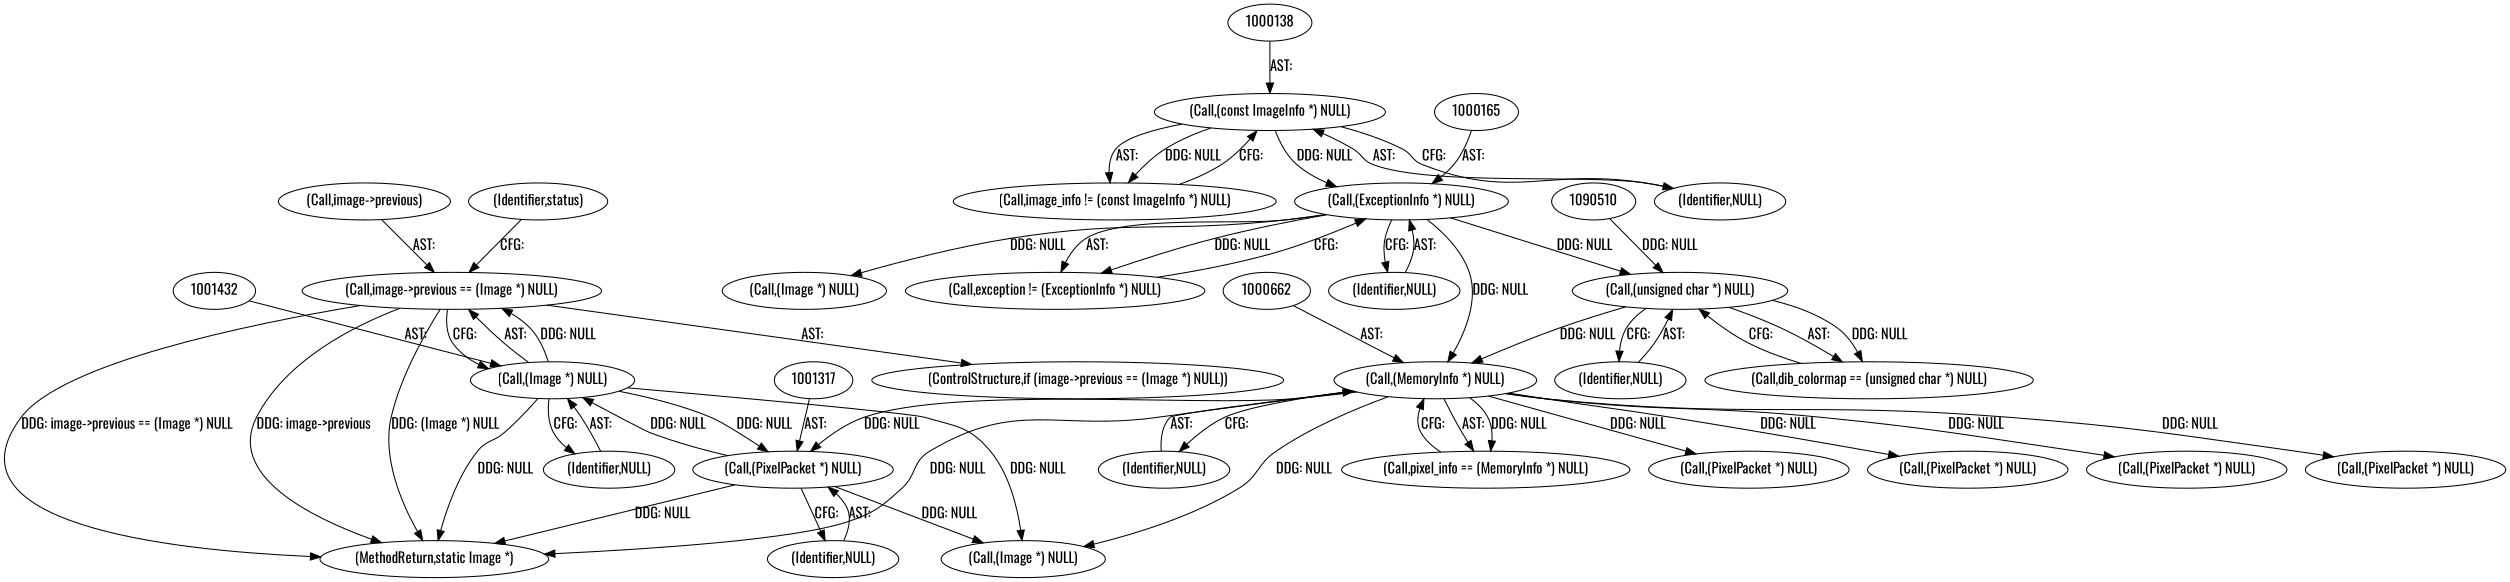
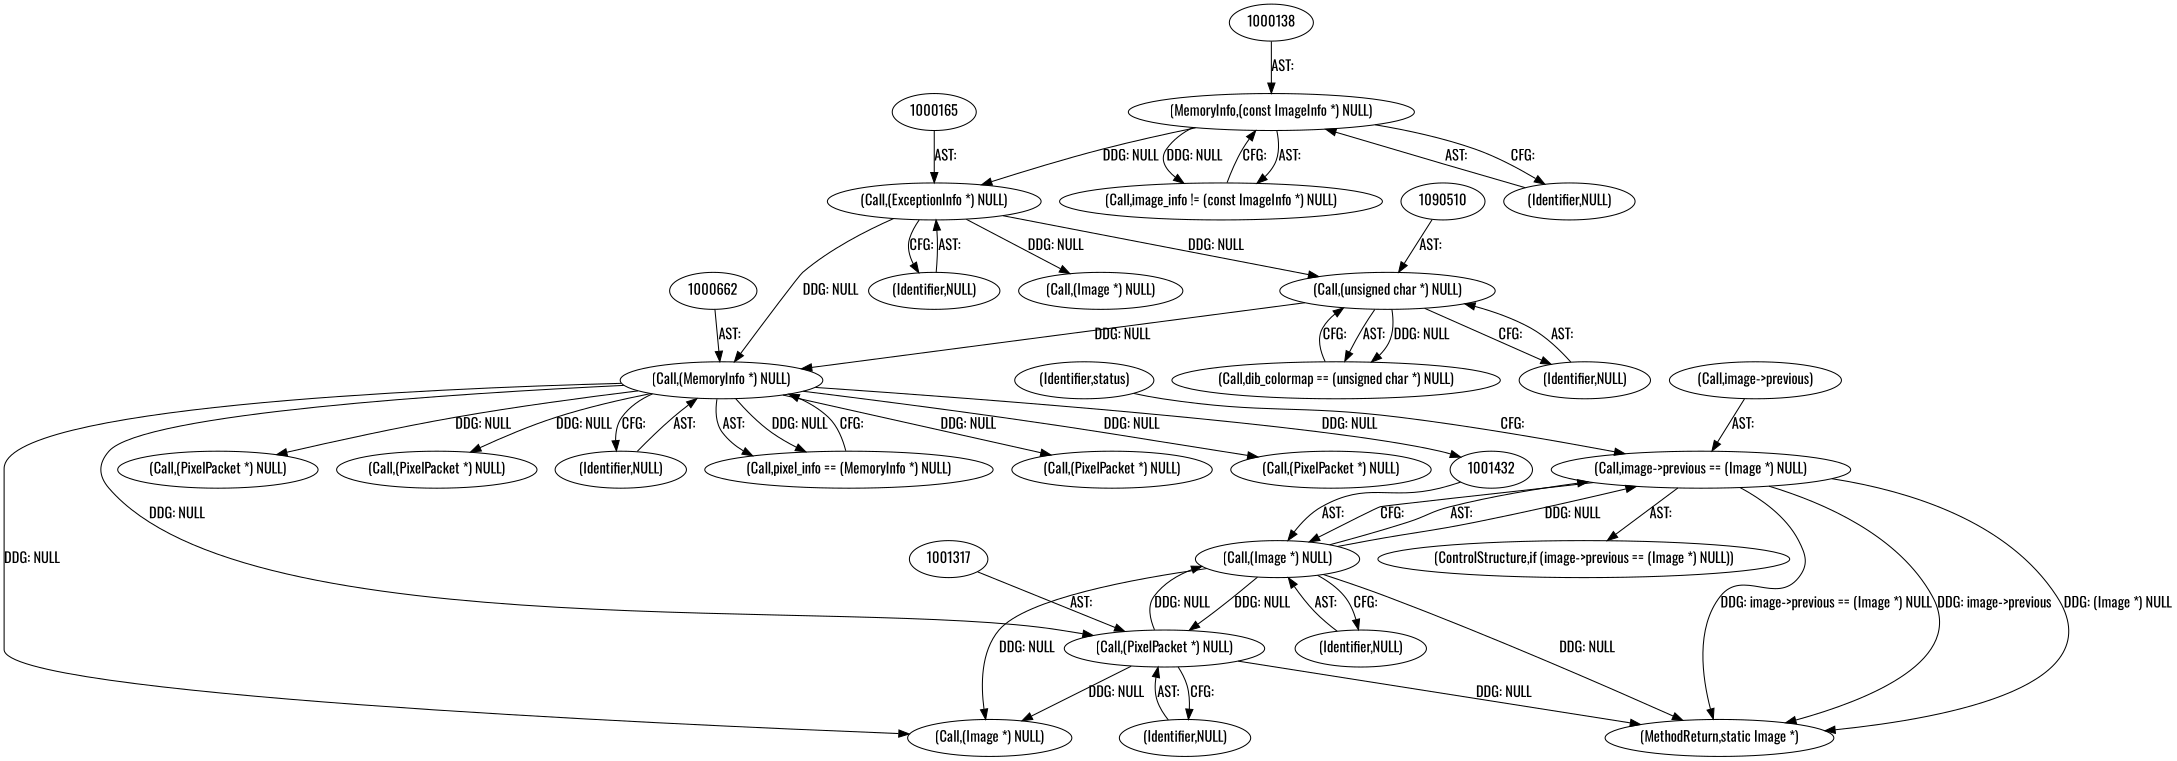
  digraph {
    fontname=Oswald
    node [fontname=Oswald]
    edge [fontname=Oswald]
    n1 [label="(Call,image->previous == (Image *) NULL)"]
    n2 [label="(Call,(Image *) NULL)"]
    n3 [label="(ControlStructure,if (image->previous == (Image *) NULL))"]
    n4 [label="(MethodReturn,static Image *)"]
    n5 [label="(Call,(PixelPacket *) NULL)"]
    n6 [label="(Call,(Image *) NULL)"]
    n7 [label="(Identifier,NULL)"]
    n8 [label="(Identifier,NULL)"]
    n9 [label="(Call,(MemoryInfo *) NULL)"]
    n10 [label="(Call,(PixelPacket *) NULL)"]
    n11 [label="(Call,(PixelPacket *) NULL)"]
    n12 [label="(Identifier,NULL)"]
    n13 [label="(Call,pixel_info == (MemoryInfo *) NULL)"]
    n14 [label="(Call,(PixelPacket *) NULL)"]
    n15 [label="(Call,(PixelPacket *) NULL)"]
    n16 [label="(Call,(unsigned char *) NULL)"]
    n17 [label="(Call,dib_colormap == (unsigned char *) NULL)"]
    n18 [label="(Identifier,NULL)"]
    n19 [label="(Call,(ExceptionInfo *) NULL)"]
-   n20 [label="(Call,exception != (ExceptionInfo *) NULL)"]
    n21 [label="(Identifier,NULL)"]
    n22 [label="(Call,(Image *) NULL)"]
-   n23 [label="(Call,(const ImageInfo *) NULL)"]
+   n23 [label="(MemoryInfo,(const ImageInfo *) NULL)"]
    n24 [label="(Call,image_info != (const ImageInfo *) NULL)"]
    n25 [label="(Identifier,NULL)"]
    n26 [label="(Identifier,status)"]
    n27 [label="(Call,image->previous)"]
    1001432
    1001317
    1000662
    n31 [label=1090510]
    1000165
    1000138
    n1 -> n2 [label="CFG: "]
    n1 -> n3 [label="AST: "]
    n1 -> n4 [label="DDG: image->previous == (Image *) NULL"]
    n1 -> n4 [label="DDG: image->previous"]
    n1 -> n4 [label="DDG: (Image *) NULL"]
    n2 -> n1 [label="AST: "]
    n2 -> n1 [label="DDG: NULL"]
    n2 -> n4 [label="DDG: NULL"]
    n2 -> n5 [label="DDG: NULL"]
    n2 -> n6 [label="DDG: NULL"]
    n2 -> n7 [label="CFG: "]
    n5 -> n2 [label="DDG: NULL"]
    n5 -> n4 [label="DDG: NULL"]
    n5 -> n6 [label="DDG: NULL"]
    n5 -> n8 [label="CFG: "]
    n7 -> n2 [label="AST: "]
    n8 -> n5 [label="AST: "]
-   n9 -> n4 [label="DDG: NULL"]
+   n9 -> 1001432 [label="DDG: NULL"]
    n9 -> n5 [label="DDG: NULL"]
    n9 -> n6 [label="DDG: NULL"]
    n9 -> n10 [label="DDG: NULL"]
    n9 -> n11 [label="DDG: NULL"]
    n9 -> n12 [label="CFG: "]
    n9 -> n13 [label="AST: "]
    n9 -> n13 [label="DDG: NULL"]
    n9 -> n14 [label="DDG: NULL"]
    n9 -> n15 [label="DDG: NULL"]
    n12 -> n9 [label="AST: "]
    n13 -> n9 [label="CFG: "]
    n16 -> n9 [label="DDG: NULL"]
    n16 -> n17 [label="AST: "]
    n16 -> n17 [label="DDG: NULL"]
    n16 -> n18 [label="CFG: "]
    n17 -> n16 [label="CFG: "]
    n18 -> n16 [label="AST: "]
    n19 -> n9 [label="DDG: NULL"]
    n19 -> n16 [label="DDG: NULL"]
-   n19 -> n20 [label="AST: "]
-   n19 -> n20 [label="DDG: NULL"]
    n19 -> n21 [label="CFG: "]
    n19 -> n22 [label="DDG: NULL"]
-   n20 -> n19 [label="CFG: "]
    n21 -> n19 [label="AST: "]
    n23 -> n19 [label="DDG: NULL"]
    n23 -> n24 [label="AST: "]
    n23 -> n24 [label="DDG: NULL"]
    n23 -> n25 [label="CFG: "]
    n24 -> n23 [label="CFG: "]
    n25 -> n23 [label="AST: "]
    n26 -> n1 [label="CFG: "]
    n27 -> n1 [label="AST: "]
    1001432 -> n2 [label="AST: "]
    1001317 -> n5 [label="AST: "]
    1000662 -> n9 [label="AST: "]
-   n31 -> n16 [label="DDG: NULL"]
+   n31 -> n16 [label="AST: "]
    1000165 -> n19 [label="AST: "]
    1000138 -> n23 [label="AST: "]
  }
